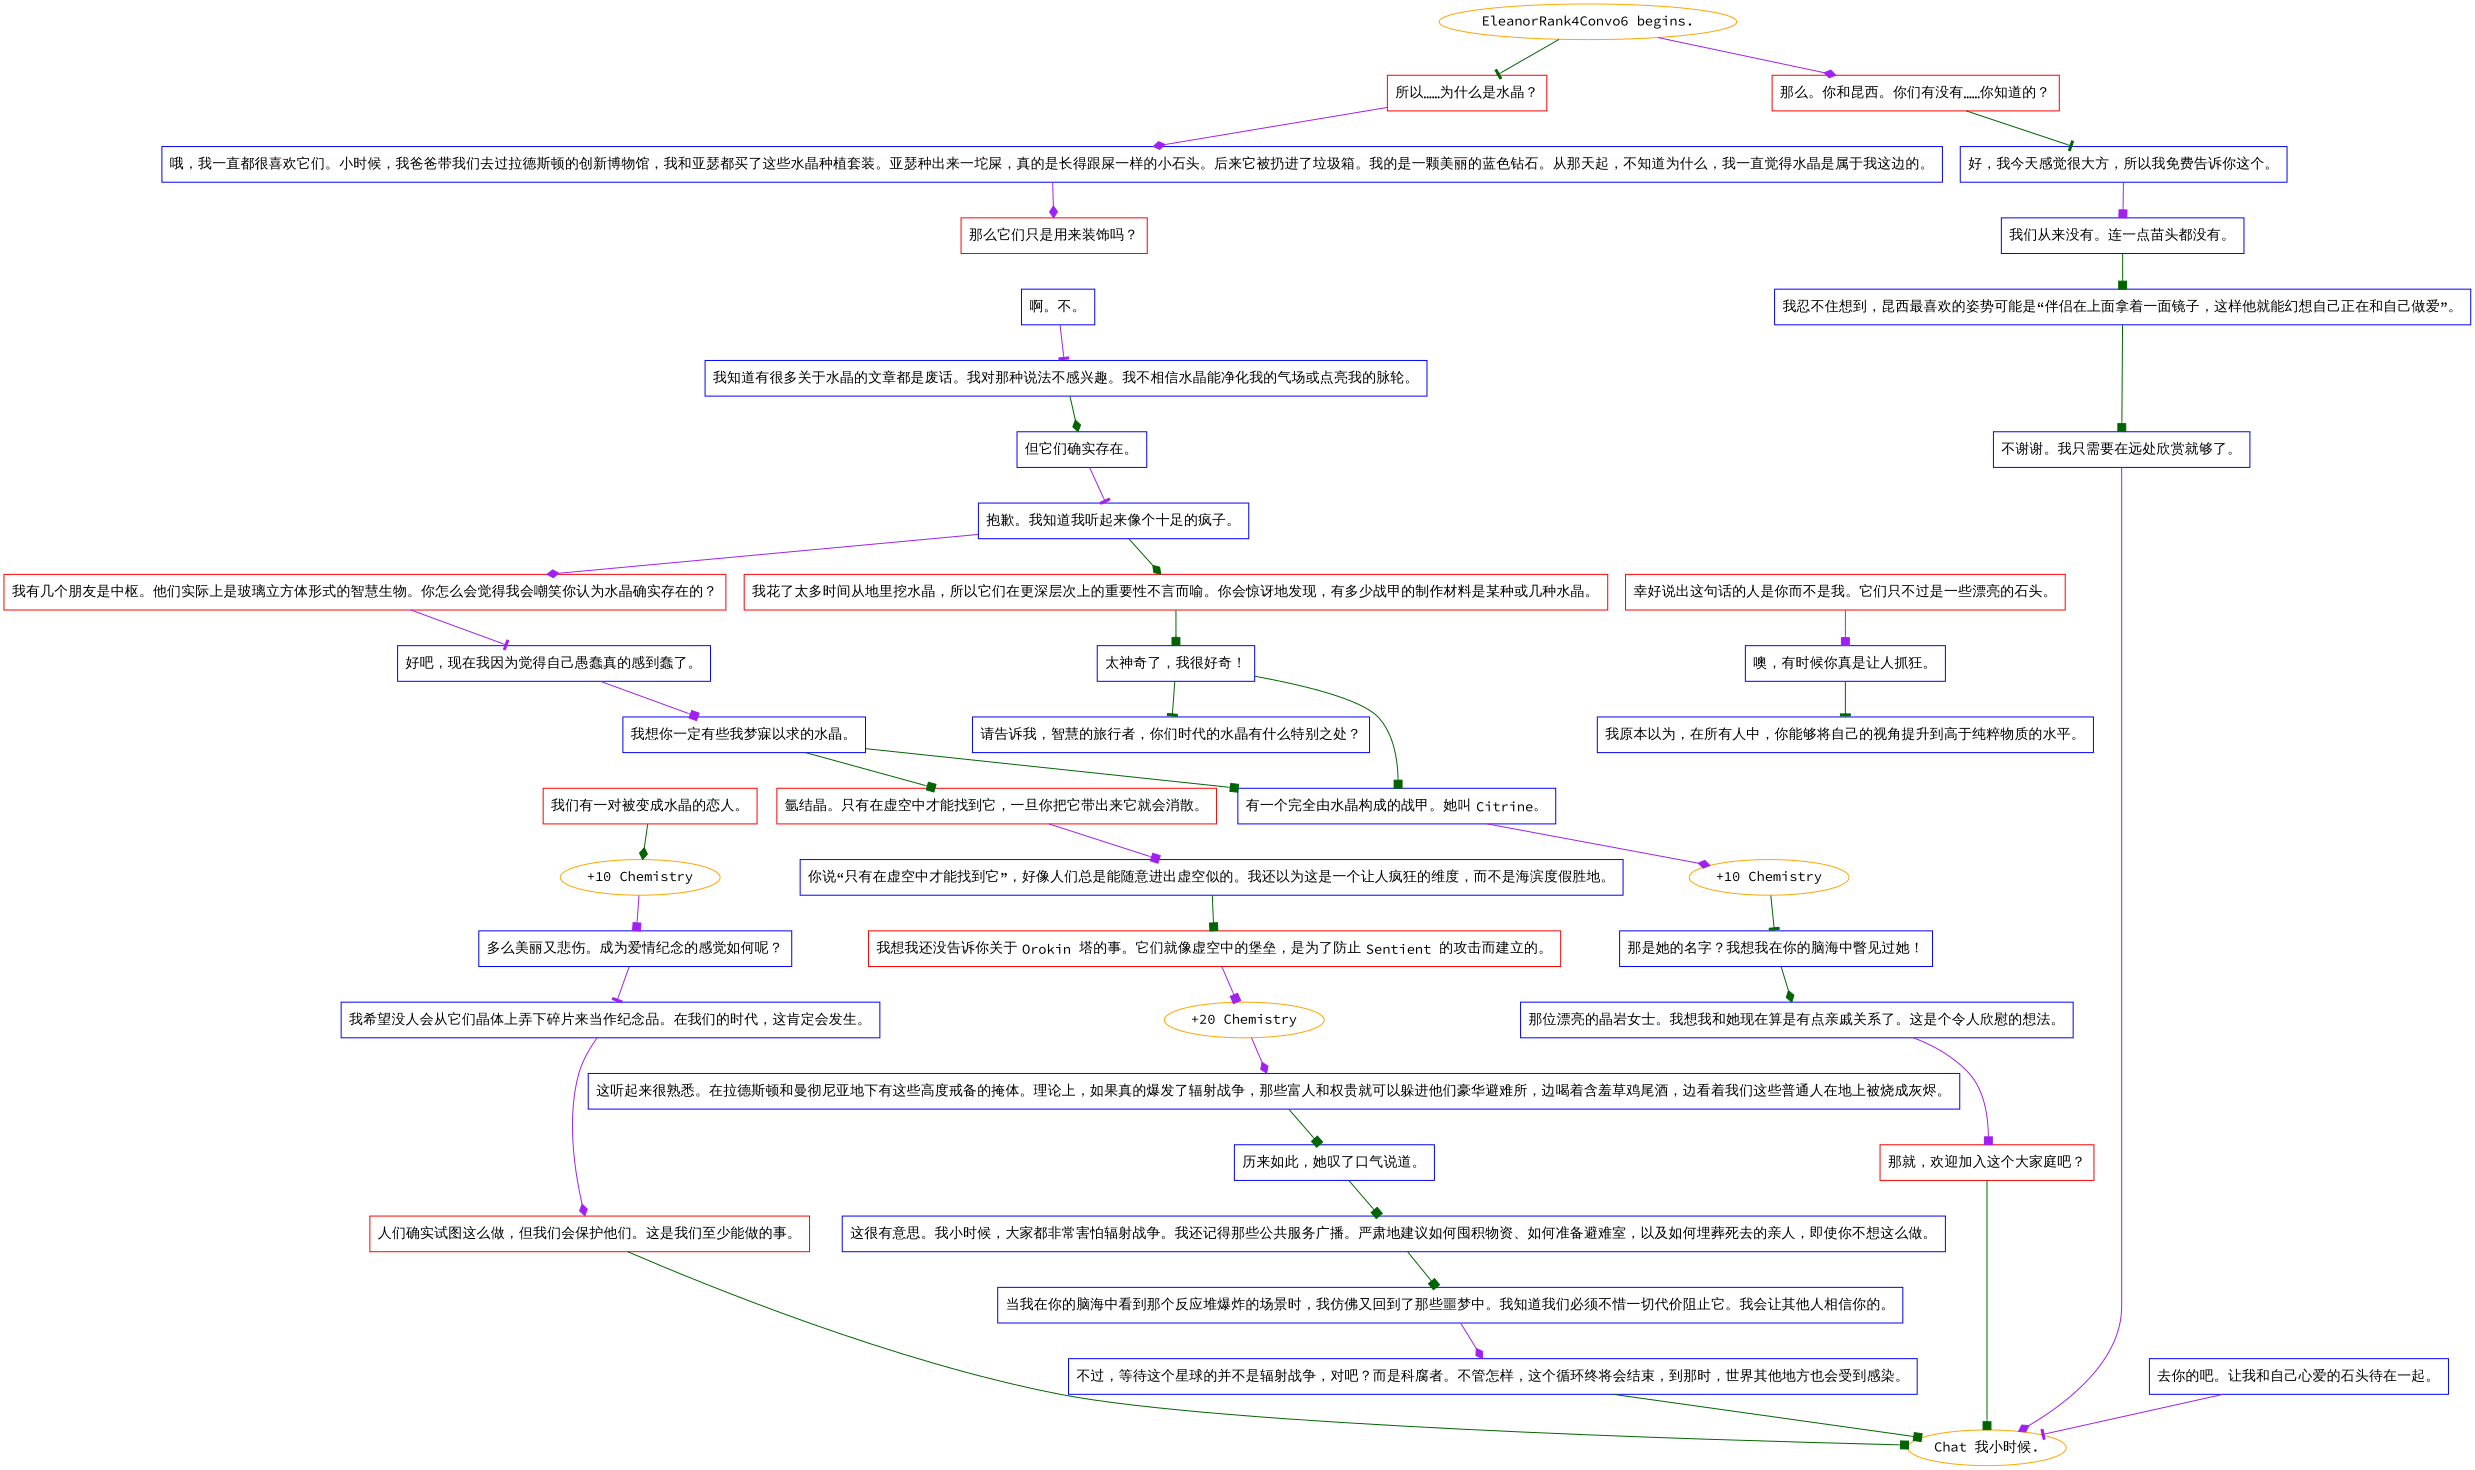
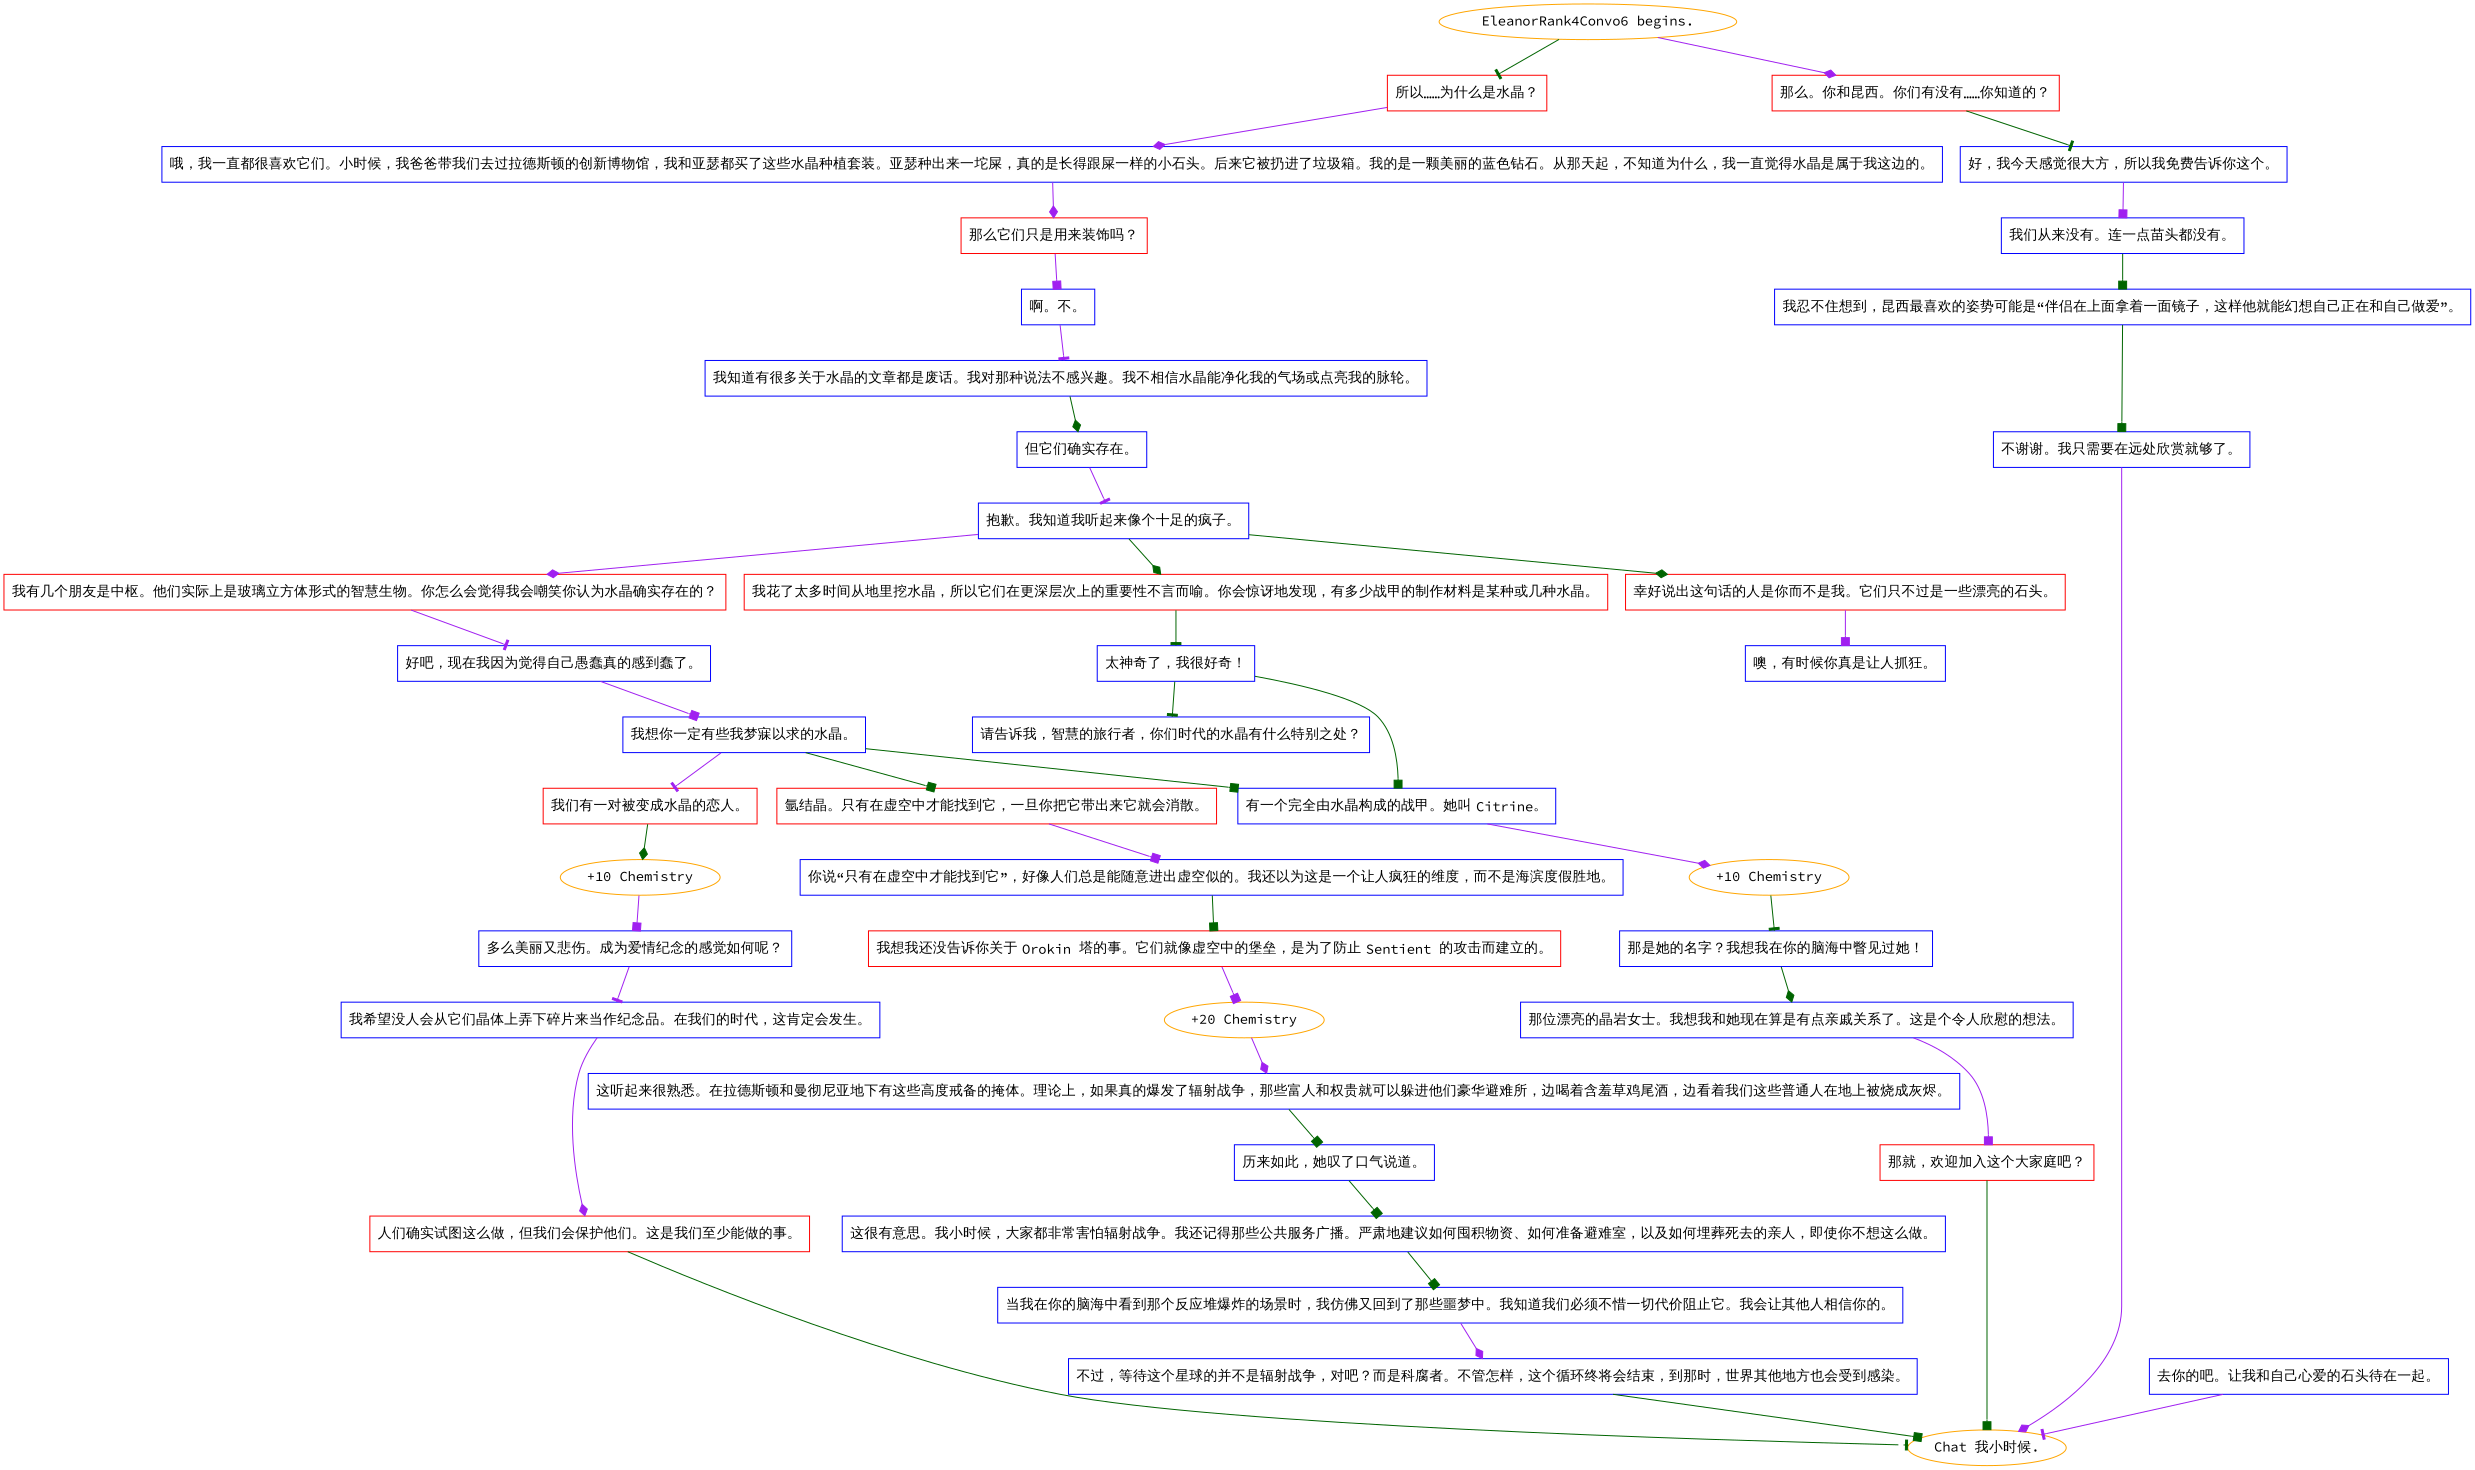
  digraph {
    fontname="Source Code Pro"
    node [color=blue fontname="Source Code Pro" shape=box]
    edge [arrowhead=box color=darkgreen fontname="Source Code Pro"]
    "EleanorRank4Convo6 begins." [color=orange shape=""]
    n2 [color=red label="所以……为什么是水晶？"]
    n3 [color=red label="那么。你和昆西。你们有没有……你知道的？"]
    n4 [label="哦，我一直都很喜欢它们。小时候，我爸爸带我们去过拉德斯顿的创新博物馆，我和亚瑟都买了这些水晶种植套装。亚瑟种出来一坨屎，真的是长得跟屎一样的小石头。后来它被扔进了垃圾箱。我的是一颗美丽的蓝色钻石。从那天起，不知道为什么，我一直觉得水晶是属于我这边的。"]
    n5 [label="好，我今天感觉很大方，所以我免费告诉你这个。"]
    n6 [color=red label="那么它们只是用来装饰吗？"]
    n7 [label="我们从来没有。连一点苗头都没有。"]
    n8 [label="啊。不。"]
    n9 [label="我忍不住想到，昆西最喜欢的姿势可能是“伴侣在上面拿着一面镜子，这样他就能幻想自己正在和自己做爱”。"]
    n10 [label="我知道有很多关于水晶的文章都是废话。我对那种说法不感兴趣。我不相信水晶能净化我的气场或点亮我的脉轮。"]
    n11 [label="不谢谢。我只需要在远处欣赏就够了。"]
    n12 [label="但它们确实存在。"]
    n13 [color=orange label="Chat 我小时候." shape=""]
    n14 [label="抱歉。我知道我听起来像个十足的疯子。"]
    n15 [color=red label="幸好说出这句话的人是你而不是我。它们只不过是一些漂亮的石头。"]
    n16 [color=red label="我有几个朋友是中枢。他们实际上是玻璃立方体形式的智慧生物。你怎么会觉得我会嘲笑你认为水晶确实存在的？"]
    n17 [color=red label="我花了太多时间从地里挖水晶，所以它们在更深层次上的重要性不言而喻。你会惊讶地发现，有多少战甲的制作材料是某种或几种水晶。"]
    n18 [label="噢，有时候你真是让人抓狂。"]
    n19 [label="好吧，现在我因为觉得自己愚蠢真的感到蠢了。"]
    n20 [label="太神奇了，我很好奇！"]
-   n21 [label="我原本以为，在所有人中，你能够将自己的视角提升到高于纯粹物质的水平。"]
    n22 [label="我想你一定有些我梦寐以求的水晶。"]
    n23 [label="请告诉我，智慧的旅行者，你们时代的水晶有什么特别之处？"]
    n24 [label="有一个完全由水晶构成的战甲。她叫 Citrine。"]
    n25 [color=red label="氩结晶。只有在虚空中才能找到它，一旦你把它带出来它就会消散。"]
    n26 [color=red label="我们有一对被变成水晶的恋人。"]
    n27 [label="去你的吧。让我和自己心爱的石头待在一起。"]
    n28 [label="你说“只有在虚空中才能找到它”，好像人们总是能随意进出虚空似的。我还以为这是一个让人疯狂的维度，而不是海滨度假胜地。"]
    n29 [color=orange label="+10 Chemistry" shape=""]
    n30 [color=orange label="+10 Chemistry" shape=""]
    n31 [color=red label="我想我还没告诉你关于 Orokin 塔的事。它们就像虚空中的堡垒，是为了防止 Sentient 的攻击而建立的。"]
    n32 [label="那是她的名字？我想我在你的脑海中瞥见过她！"]
    n33 [label="多么美丽又悲伤。成为爱情纪念的感觉如何呢？"]
    n34 [color=orange label="+20 Chemistry" shape=""]
    n35 [label="那位漂亮的晶岩女士。我想我和她现在算是有点亲戚关系了。这是个令人欣慰的想法。"]
    n36 [label="我希望没人会从它们晶体上弄下碎片来当作纪念品。在我们的时代，这肯定会发生。"]
    n37 [label="这听起来很熟悉。在拉德斯顿和曼彻尼亚地下有这些高度戒备的掩体。理论上，如果真的爆发了辐射战争，那些富人和权贵就可以躲进他们豪华避难所，边喝着含羞草鸡尾酒，边看着我们这些普通人在地上被烧成灰烬。"]
    n38 [color=red label="那就，欢迎加入这个大家庭吧？"]
    n39 [color=red label="人们确实试图这么做，但我们会保护他们。这是我们至少能做的事。"]
    n40 [label="历来如此，她叹了口气说道。"]
    n41 [label="这很有意思。我小时候，大家都非常害怕辐射战争。我还记得那些公共服务广播。严肃地建议如何囤积物资、如何准备避难室，以及如何埋葬死去的亲人，即使你不想这么做。"]
    n42 [label="当我在你的脑海中看到那个反应堆爆炸的场景时，我仿佛又回到了那些噩梦中。我知道我们必须不惜一切代价阻止它。我会让其他人相信你的。"]
    n43 [label="不过，等待这个星球的并不是辐射战争，对吧？而是科腐者。不管怎样，这个循环终将会结束，到那时，世界其他地方也会受到感染。"]
    "EleanorRank4Convo6 begins." -> n2 [arrowhead=tee]
    "EleanorRank4Convo6 begins." -> n3 [arrowhead=diamond color=purple]
    n2 -> n4 [arrowhead=diamond color=purple]
    n3 -> n5 [arrowhead=tee]
    n4 -> n6 [arrowhead=diamond color=purple]
    n5 -> n7 [color=purple]
+   n6 -> n8 [color=purple]
    n7 -> n9
    n8 -> n10 [arrowhead=tee color=purple]
    n9 -> n11
    n10 -> n12 [arrowhead=diamond]
    n11 -> n13 [arrowhead=diamond color=purple]
    n12 -> n14 [arrowhead=tee color=purple]
+   n14 -> n15 [arrowhead=diamond]
    n14 -> n16 [arrowhead=diamond color=purple]
    n14 -> n17 [arrowhead=diamond]
    n15 -> n18 [color=purple]
    n16 -> n19 [arrowhead=tee color=purple]
-   n17 -> n20
-   n18 -> n21 [arrowhead=tee]
+   n17 -> n20 [arrowhead=tee]
    n19 -> n22 [color=purple]
    n20 -> n23 [arrowhead=tee]
    n20 -> n24
    n22 -> n24
    n22 -> n25
+   n22 -> n26 [arrowhead=tee color=purple]
    n24 -> n29 [arrowhead=diamond color=purple]
    n25 -> n28 [color=purple]
    n26 -> n30 [arrowhead=diamond]
    n27 -> n13 [arrowhead=tee color=purple]
    n28 -> n31
    n29 -> n32 [arrowhead=tee]
    n30 -> n33 [color=purple]
    n31 -> n34 [color=purple]
    n32 -> n35 [arrowhead=diamond]
    n33 -> n36 [arrowhead=tee color=purple]
    n34 -> n37 [arrowhead=diamond color=purple]
    n35 -> n38 [color=purple]
    n36 -> n39 [arrowhead=diamond color=purple]
    n37 -> n40
    n38 -> n13
-   n39 -> n13
+   n39 -> n13 [arrowhead=tee]
    n40 -> n41
    n41 -> n42
    n42 -> n43 [arrowhead=diamond color=purple]
    n43 -> n13
  }
